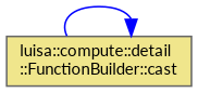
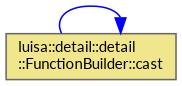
  digraph {
    rankdir=LR
    fontname=Lato
-   n1 [color=gray40 fillcolor=khaki fontcolor=black fontname=Lato fontsize=10 height=0.2 label="luisa::compute::detail\l::FunctionBuilder::cast" shape=box style=filled width=0.4]
+   n1 [color=gray40 fillcolor=khaki fontcolor=black fontname=Lato fontsize=10 height=0.2 label="luisa::detail::detail\l::FunctionBuilder::cast" shape=box style=filled width=0.4]
    n1 -> n1 [color=blue fontname=Lato fontsize=10 labelfontname=Helvetica labelfontsize=10 style=solid]
  }
